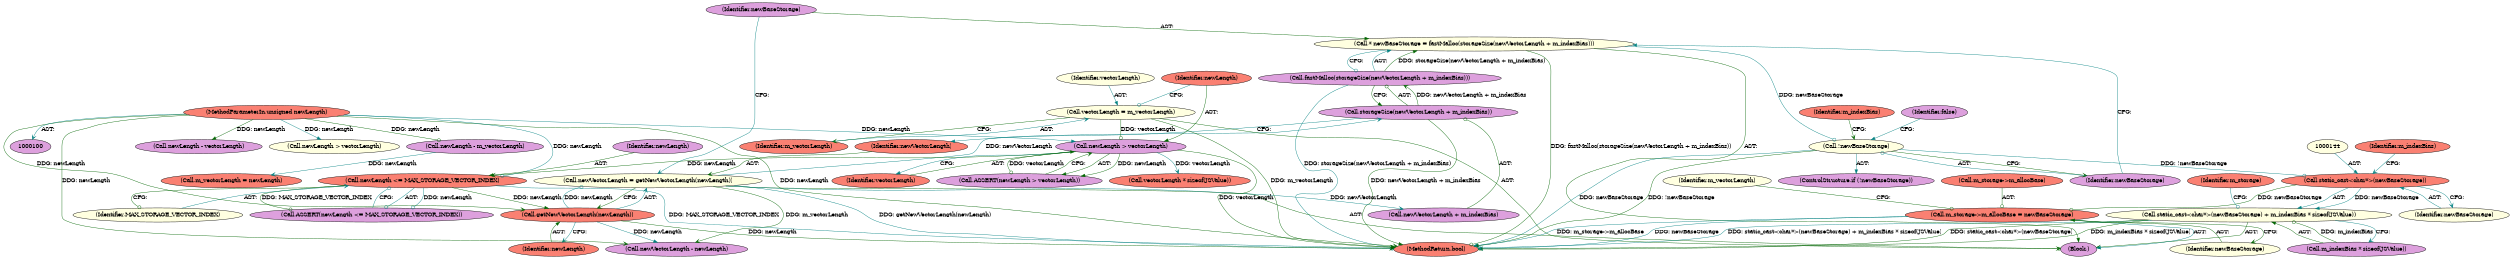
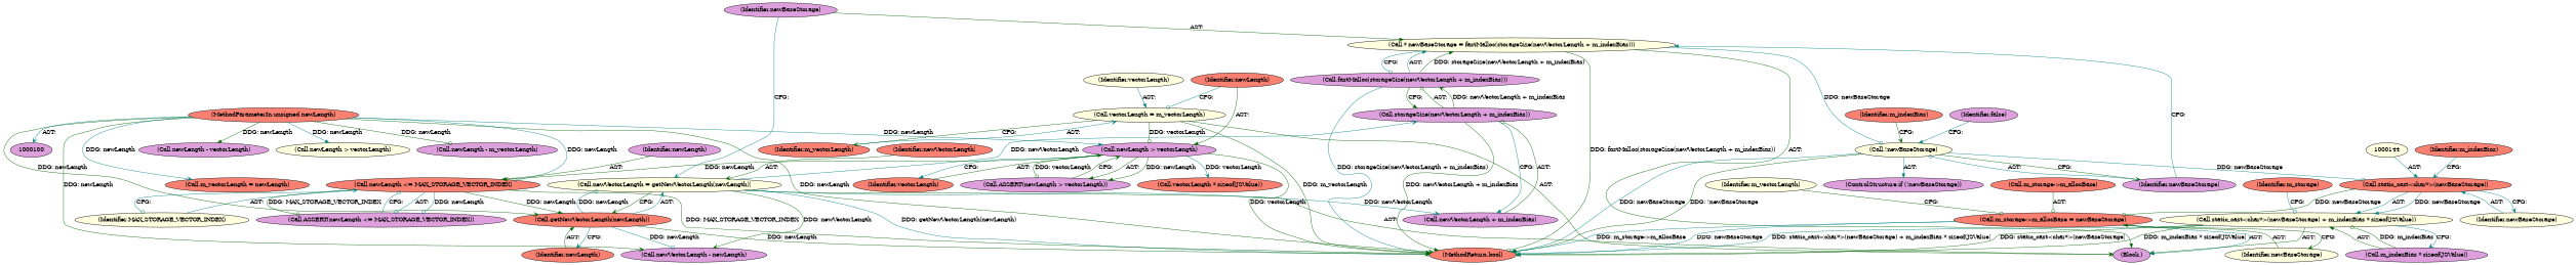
  digraph {
    node [fillcolor=plum style=filled]
    edge [arrowhead=normal color=darkgreen]
    n1 [fillcolor=lightyellow label="(Call,* newBaseStorage = fastMalloc(storageSize(newVectorLength + m_indexBias)))"]
    n2 [label="(Call,fastMalloc(storageSize(newVectorLength + m_indexBias)))"]
    n3 [fillcolor=lightyellow label="(Call,!newBaseStorage)"]
    n4 [fillcolor=salmon label="(MethodReturn,bool)"]
    n5 [label="(Block,)"]
    n6 [label="(Call,storageSize(newVectorLength + m_indexBias))"]
    n7 [fillcolor=salmon label="(Call,static_cast<char*>(newBaseStorage))"]
    n8 [label="(ControlStructure,if (!newBaseStorage))"]
    n9 [label="(Identifier,newBaseStorage)"]
    n10 [label="(Call,newVectorLength + m_indexBias)"]
    n11 [fillcolor=lightyellow label="(Call,newVectorLength = getNewVectorLength(newLength))"]
    n12 [fillcolor=salmon label="(Call,getNewVectorLength(newLength))"]
    n13 [label="(Call,newVectorLength - newLength)"]
    n14 [fillcolor=salmon label="(Identifier,newLength)"]
    n15 [fillcolor=salmon label="(Call,newLength <= MAX_STORAGE_VECTOR_INDEX)"]
    n16 [label="(Call,ASSERT(newLength <= MAX_STORAGE_VECTOR_INDEX))"]
    n17 [fillcolor=lightyellow label="(Identifier,MAX_STORAGE_VECTOR_INDEX)"]
    n18 [label="(Call,newLength > vectorLength)"]
    n19 [fillcolor=salmon label="(Identifier,vectorLength)"]
    n20 [label="(Call,ASSERT(newLength > vectorLength))"]
    n21 [fillcolor=salmon label="(Call,vectorLength * sizeof(JSValue))"]
    n22 [fillcolor=salmon label="(MethodParameterIn,unsigned newLength)"]
    n23 [label="(Call,newLength - vectorLength)"]
    n24 [fillcolor=lightyellow label="(Call,newLength > vectorLength)"]
    n25 [fillcolor=salmon label="(Call,m_vectorLength = newLength)"]
    n26 [label="(Call,newLength - m_vectorLength)"]
    1000100
    n28 [fillcolor=lightyellow label="(Call,vectorLength = m_vectorLength)"]
    n29 [fillcolor=salmon label="(Identifier,m_vectorLength)"]
    n30 [fillcolor=lightyellow label="(Call,static_cast<char*>(newBaseStorage) + m_indexBias * sizeof(JSValue))"]
    n31 [fillcolor=salmon label="(Call,m_storage->m_allocBase = newBaseStorage)"]
    n32 [fillcolor=lightyellow label="(Identifier,newBaseStorage)"]
    n33 [label="(Call,m_indexBias * sizeof(JSValue))"]
    n34 [fillcolor=lightyellow label="(Identifier,newBaseStorage)"]
    n35 [fillcolor=salmon label="(Identifier,newVectorLength)"]
    n36 [fillcolor=salmon label="(Identifier,m_indexBias)"]
    n37 [label="(Identifier,newBaseStorage)"]
    n38 [fillcolor=salmon label="(Identifier,m_storage)"]
    n39 [fillcolor=salmon label="(Identifier,m_indexBias)"]
    n40 [fillcolor=salmon label="(Identifier,newLength)"]
    n41 [fillcolor=lightyellow label="(Identifier,m_vectorLength)"]
    n42 [fillcolor=salmon label="(Call,m_storage->m_allocBase)"]
    n43 [label="(Identifier,false)"]
    n44 [label="(Identifier,newLength)"]
    n45 [fillcolor=lightyellow label="(Identifier,vectorLength)"]
    1000144 [fillcolor=lightyellow]
    n1 -> n2 [arrowhead=odot color=teal label="CFG: "]
    n1 -> n3 [arrowhead=odot color=teal label="DDG: newBaseStorage"]
    n1 -> n4 [arrowhead=odot label="DDG: fastMalloc(storageSize(newVectorLength + m_indexBias))"]
    n1 -> n5 [label="AST: "]
    n2 -> n1 [color=teal label="AST: "]
    n2 -> n1 [label="DDG: storageSize(newVectorLength + m_indexBias)"]
    n2 -> n4 [arrowhead=vee color=teal label="DDG: storageSize(newVectorLength + m_indexBias)"]
    n2 -> n6 [label="CFG: "]
    n3 -> n4 [color=teal label="DDG: newBaseStorage"]
    n3 -> n4 [label="DDG: !newBaseStorage"]
-   n3 -> n7 [arrowhead=odot color=teal label="DDG: !newBaseStorage"]
+   n3 -> n7 [arrowhead=odot color=teal label="DDG: newBaseStorage"]
    n3 -> n8 [color=teal label="AST: "]
    n3 -> n9 [arrowhead=vee label="CFG: "]
    n6 -> n2 [arrowhead=odot label="AST: "]
    n6 -> n2 [arrowhead=vee label="DDG: newVectorLength + m_indexBias"]
    n6 -> n4 [label="DDG: newVectorLength + m_indexBias"]
-   n6 -> n35 [color=teal label="CFG: "]
+   n6 -> n10 [color=teal label="CFG: "]
    n7 -> n30 [color=teal label="AST: "]
    n7 -> n30 [color=teal label="DDG: newBaseStorage"]
    n7 -> n31 [arrowhead=odot label="DDG: newBaseStorage"]
    n7 -> n32 [arrowhead=vee color=teal label="CFG: "]
    n9 -> n1 [color=teal label="CFG: "]
    n9 -> n3 [arrowhead=odot color=teal label="AST: "]
    n10 -> n6 [arrowhead=odot label="AST: "]
    n11 -> n4 [arrowhead=odot color=teal label="DDG: getNewVectorLength(newLength)"]
    n11 -> n5 [arrowhead=vee label="AST: "]
    n11 -> n6 [arrowhead=vee color=teal label="DDG: newVectorLength"]
    n11 -> n10 [arrowhead=vee color=teal label="DDG: newVectorLength"]
    n11 -> n12 [arrowhead=vee label="CFG: "]
-   n11 -> n13 [arrowhead=vee label="DDG: m_vectorLength"]
+   n11 -> n13 [arrowhead=vee label="DDG: newVectorLength"]
    n12 -> n4 [arrowhead=vee label="DDG: newLength"]
    n12 -> n11 [arrowhead=vee color=teal label="AST: "]
    n12 -> n11 [arrowhead=odot color=teal label="DDG: newLength"]
-   n12 -> n13 [color=teal label="DDG: newLength"]
+   n12 -> n13 [arrowhead=odot color=teal label="DDG: newLength"]
    n12 -> n14 [arrowhead=vee color=teal label="CFG: "]
    n14 -> n12 [label="AST: "]
-   n15 -> n4 [arrowhead=odot color=teal label="DDG: MAX_STORAGE_VECTOR_INDEX"]
+   n15 -> n4 [arrowhead=odot label="DDG: MAX_STORAGE_VECTOR_INDEX"]
    n15 -> n12 [label="DDG: newLength"]
    n15 -> n16 [arrowhead=odot color=teal label="AST: "]
    n15 -> n16 [arrowhead=odot color=teal label="DDG: newLength"]
    n15 -> n16 [arrowhead=odot label="DDG: MAX_STORAGE_VECTOR_INDEX"]
-   n15 -> n17 [arrowhead=odot label="CFG: "]
+   n15 -> n17 [arrowhead=odot color=teal label="CFG: "]
    n16 -> n15 [arrowhead=odot color=teal label="CFG: "]
    n17 -> n15 [arrowhead=vee color=teal label="AST: "]
    n18 -> n4 [arrowhead=vee label="DDG: vectorLength"]
    n18 -> n15 [arrowhead=vee label="DDG: newLength"]
    n18 -> n19 [color=teal label="CFG: "]
    n18 -> n20 [label="AST: "]
    n18 -> n20 [label="DDG: newLength"]
    n18 -> n20 [arrowhead=odot label="DDG: vectorLength"]
    n18 -> n21 [arrowhead=vee color=teal label="DDG: vectorLength"]
    n19 -> n18 [label="AST: "]
    n20 -> n18 [arrowhead=vee label="CFG: "]
    n22 -> n4 [arrowhead=vee label="DDG: newLength"]
    n22 -> n12 [arrowhead=vee label="DDG: newLength"]
    n22 -> n13 [arrowhead=vee label="DDG: newLength"]
    n22 -> n15 [arrowhead=odot color=teal label="DDG: newLength"]
    n22 -> n18 [color=teal label="DDG: newLength"]
    n22 -> n23 [label="DDG: newLength"]
    n22 -> n24 [color=teal label="DDG: newLength"]
-   n26 -> n25 [arrowhead=vee color=teal label="DDG: newLength"]
+   n22 -> n25 [arrowhead=vee color=teal label="DDG: newLength"]
    n22 -> n26 [arrowhead=odot label="DDG: newLength"]
    n22 -> 1000100 [arrowhead=vee color=teal label="AST: "]
    n28 -> n4 [label="DDG: m_vectorLength"]
    n28 -> n5 [arrowhead=odot label="AST: "]
    n28 -> n18 [arrowhead=odot label="DDG: vectorLength"]
    n28 -> n29 [arrowhead=vee label="CFG: "]
    n29 -> n28 [arrowhead=vee color=teal label="AST: "]
    n30 -> n4 [arrowhead=odot label="DDG: m_indexBias * sizeof(JSValue)"]
    n30 -> n4 [arrowhead=odot color=teal label="DDG: static_cast<char*>(newBaseStorage) + m_indexBias * sizeof(JSValue)"]
    n30 -> n4 [label="DDG: static_cast<char*>(newBaseStorage)"]
    n30 -> n5 [arrowhead=vee label="AST: "]
    n30 -> n33 [arrowhead=vee color=teal label="CFG: "]
    n31 -> n4 [arrowhead=vee color=teal label="DDG: newBaseStorage"]
    n31 -> n4 [arrowhead=vee color=teal label="DDG: m_storage->m_allocBase"]
    n31 -> n5 [color=teal label="AST: "]
    n31 -> n34 [arrowhead=vee label="CFG: "]
    n32 -> n7 [color=teal label="AST: "]
    n33 -> n30 [label="AST: "]
    n33 -> n30 [arrowhead=odot label="DDG: m_indexBias"]
    n34 -> n31 [label="AST: "]
    n35 -> n11 [arrowhead=vee label="AST: "]
    n36 -> n3 [arrowhead=vee label="CFG: "]
    n37 -> n1 [label="AST: "]
    n37 -> n11 [arrowhead=vee color=teal label="CFG: "]
    n38 -> n30 [arrowhead=odot color=teal label="CFG: "]
    n39 -> n7 [arrowhead=vee color=teal label="CFG: "]
    n40 -> n18 [label="AST: "]
    n40 -> n28 [arrowhead=odot color=teal label="CFG: "]
    n41 -> n31 [arrowhead=odot label="CFG: "]
    n42 -> n31 [arrowhead=odot label="AST: "]
    n43 -> n3 [color=teal label="CFG: "]
    n44 -> n15 [label="AST: "]
    n45 -> n28 [color=teal label="AST: "]
    1000144 -> n7 [color=teal label="AST: "]
  }
